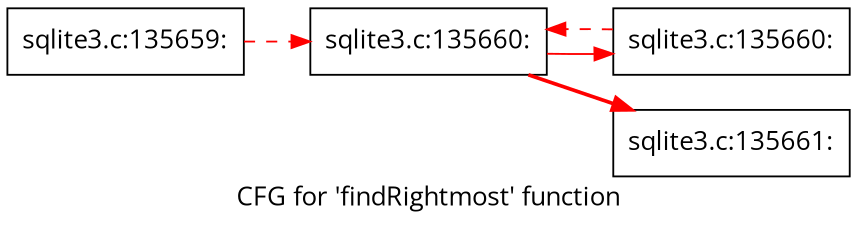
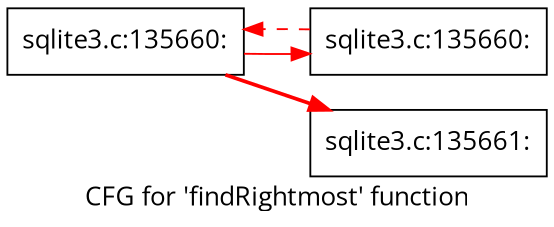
  digraph {
    label="CFG for 'findRightmost' function"
    rankdir=LR
    fontname="Open Sans"
    node [shape=record fontname="Open Sans"]
    edge [color=red style=dashed fontname="Open Sans"]
-   n1 [label="{sqlite3.c:135659:}"]
    n2 [label="{sqlite3.c:135660:}"]
    n3 [label="{sqlite3.c:135660:}"]
    n4 [label="{sqlite3.c:135661:}"]
-   n1 -> n2
    n2 -> n3 [style=solid]
    n2 -> n4 [style=bold]
    n3 -> n2
  }
